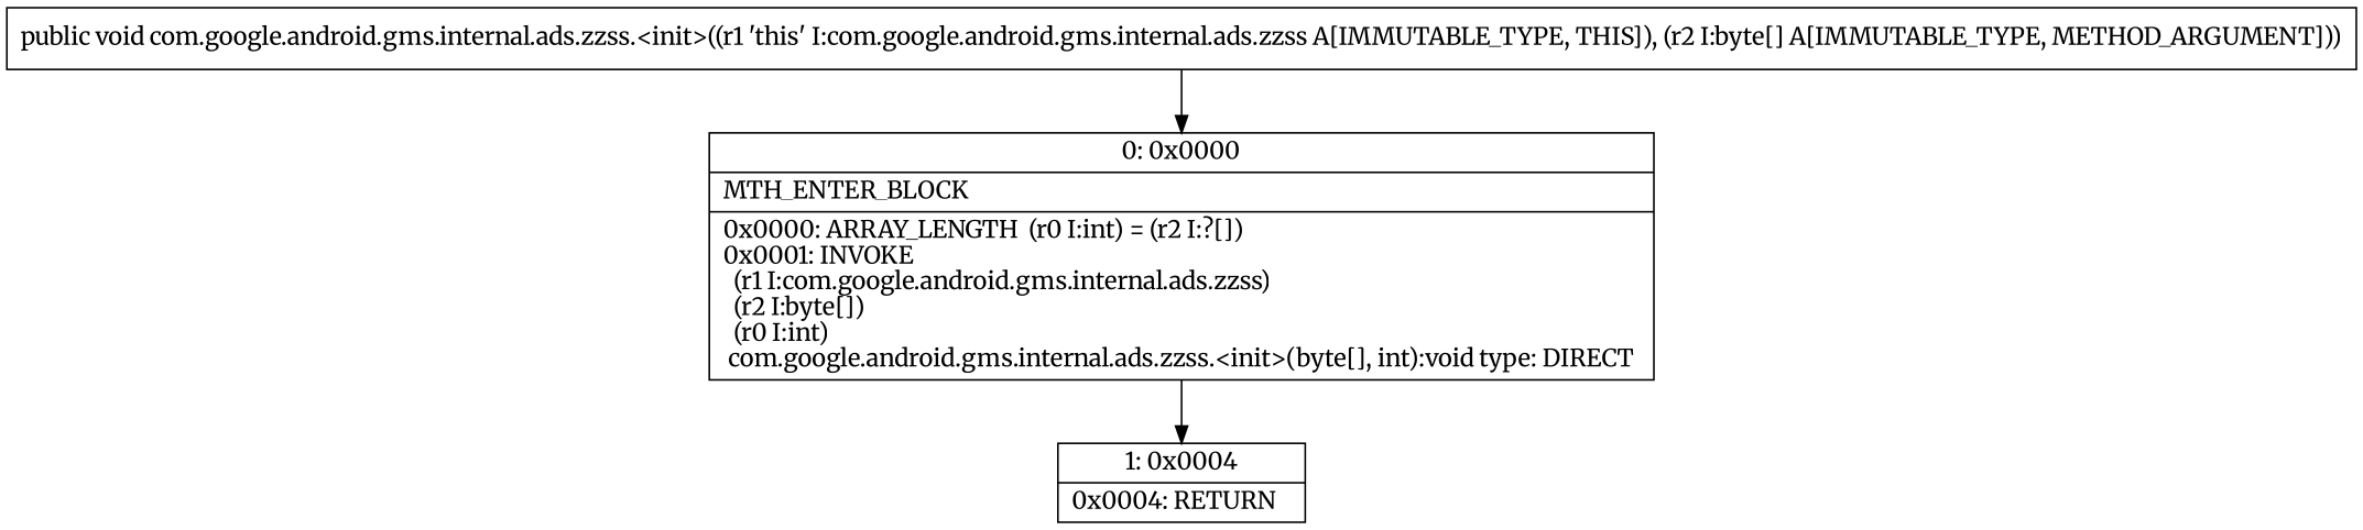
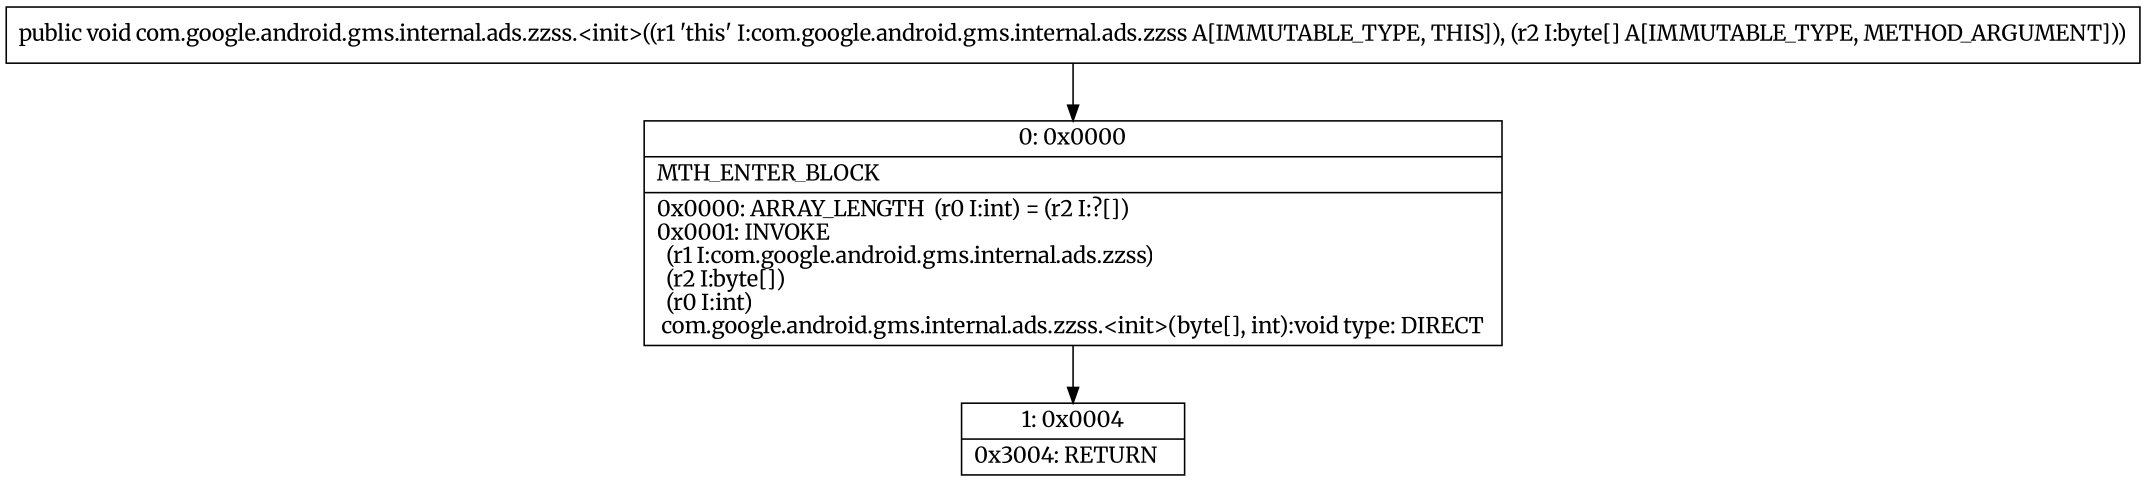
  digraph {
    fontname=Merriweather
    node [shape=record fontname=Merriweather]
    edge [fontname=Merriweather]
    n1 [label="{0\:\ 0x0000|MTH_ENTER_BLOCK\l|0x0000: ARRAY_LENGTH  (r0 I:int) = (r2 I:?[]) \l0x0001: INVOKE  \l  (r1 I:com.google.android.gms.internal.ads.zzss)\l  (r2 I:byte[])\l  (r0 I:int)\l com.google.android.gms.internal.ads.zzss.\<init\>(byte[], int):void type: DIRECT \l}"]
-   n2 [label="{1\:\ 0x0004|0x0004: RETURN   \l}"]
+   n2 [label="{1\:\ 0x0004|0x3004: RETURN   \l}"]
    n3 [label="{public void com.google.android.gms.internal.ads.zzss.\<init\>((r1 'this' I:com.google.android.gms.internal.ads.zzss A[IMMUTABLE_TYPE, THIS]), (r2 I:byte[] A[IMMUTABLE_TYPE, METHOD_ARGUMENT])) }"]
    n1 -> n2
    n3 -> n1
  }
